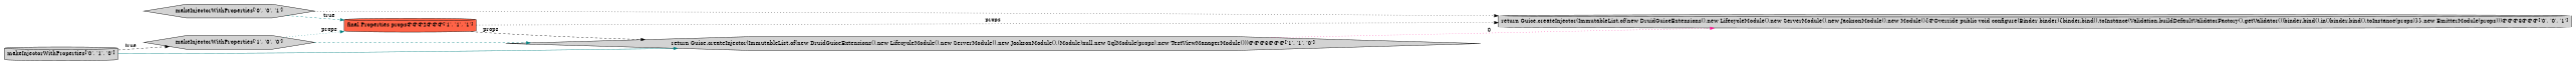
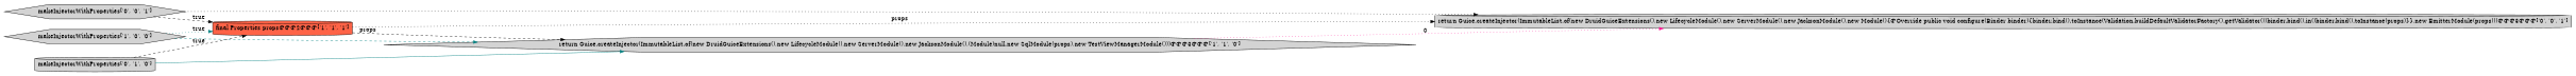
  digraph {
    rankdir=LR
    node [fillcolor=lightgray shape=hexagon style=filled]
    edge [color=teal style=dashed]
    n1 [label="makeInjectorWithProperties['0', '0', '1']"]
    n2 [fillcolor=tomato label="final Properties props@@@2@@@['1', '1', '1']" shape=cylinder]
    n3 [label="return Guice.createInjector(ImmutableList.of(new DruidGuiceExtensions(),new LifecycleModule(),new ServerModule(),new JacksonModule(),new Module(){@Override public void configure(Binder binder){binder.bind().toInstance(Validation.buildDefaultValidatorFactory().getValidator())binder.bind().in()binder.bind().toInstance(props)}},new EmitterModule(props)))@@@3@@@['0', '0', '1']" shape=cylinder]
    n4 [label="return Guice.createInjector(ImmutableList.of(new DruidGuiceExtensions(),new LifecycleModule(),new ServerModule(),new JacksonModule(),(Module)null,new SqlModule(props),new TestViewManagerModule()))@@@3@@@['1', '1', '0']"]
    n5 [label="makeInjectorWithProperties['1', '0', '0']"]
    n6 [label="makeInjectorWithProperties['0', '1', '0']" shape=cylinder]
-   n1 -> n2 [label=true]
+   n1 -> n2 [color=black label=true]
    n1 -> n3 [color=black style=dotted]
    n2 -> n3 [color=black label=props style=dotted]
    n2 -> n4 [color=black label=props]
    n4 -> n3 [color=deeppink label=0 style=dotted]
-   n5 -> n2 [label=props style=dotted]
+   n5 -> n2 [label=true style=dotted]
    n5 -> n4
-   n6 -> n5 [color=black label=true]
+   n6 -> n2 [color=black label=true]
    n6 -> n4 [style=solid]
  }
